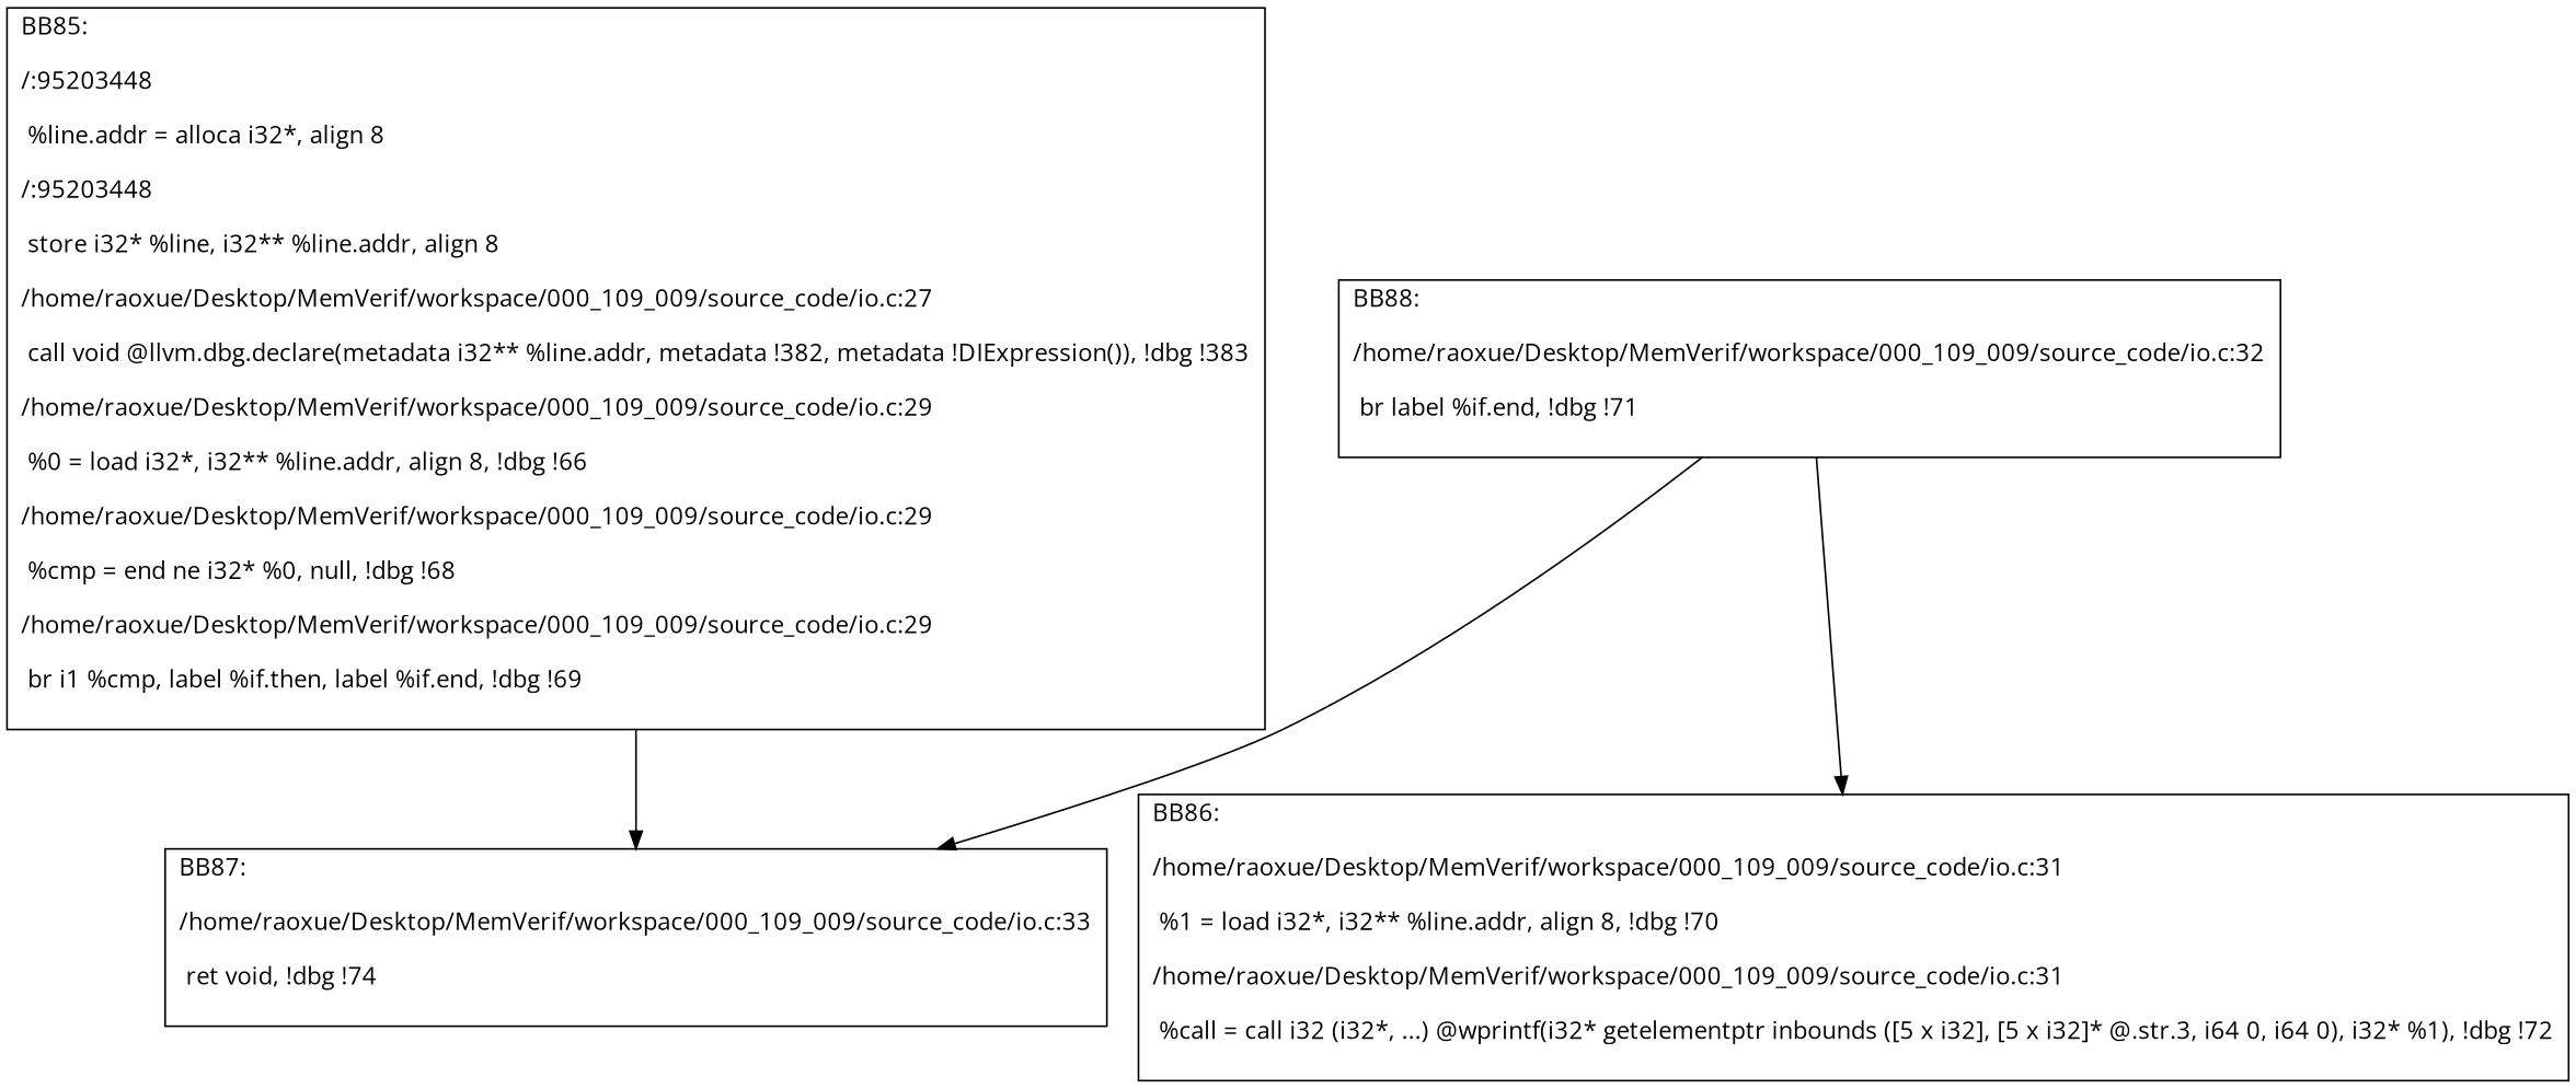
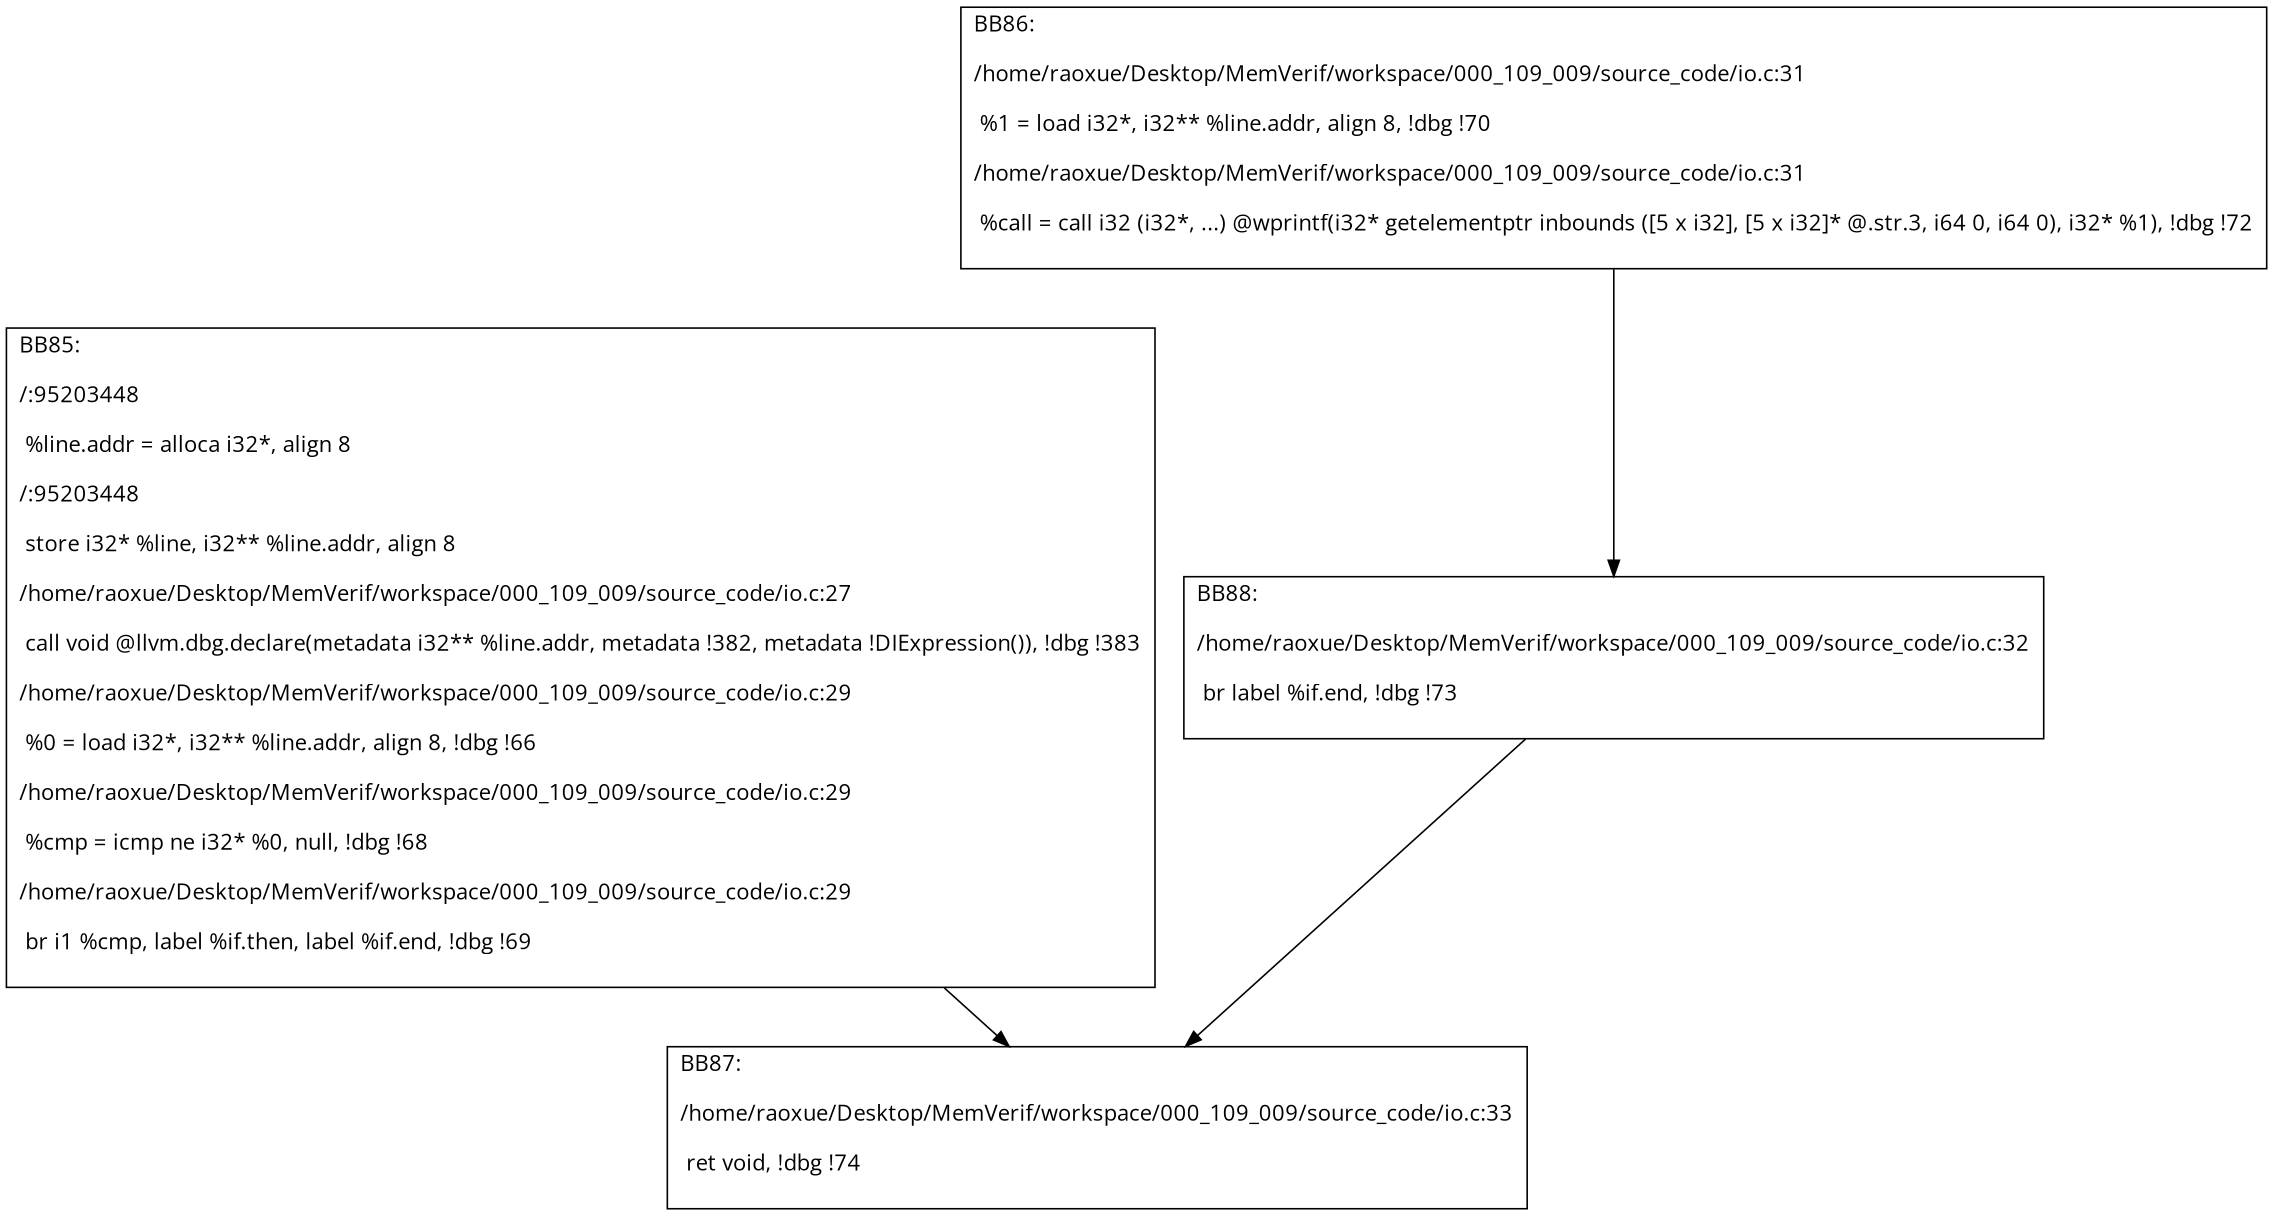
  digraph {
    fontname="Open Sans"
    node [fontname="Open Sans" shape=record]
    edge [fontname="Open Sans"]
-   n1 [label="{BB85:\l\l/:95203448\l\n  %line.addr = alloca i32*, align 8\l\n/:95203448\l\n  store i32* %line, i32** %line.addr, align 8\l\n/home/raoxue/Desktop/MemVerif/workspace/000_109_009/source_code/io.c:27\l\n  call void @llvm.dbg.declare(metadata i32** %line.addr, metadata !382, metadata !DIExpression()), !dbg !383\l\n/home/raoxue/Desktop/MemVerif/workspace/000_109_009/source_code/io.c:29\l\n  %0 = load i32*, i32** %line.addr, align 8, !dbg !66\l\n/home/raoxue/Desktop/MemVerif/workspace/000_109_009/source_code/io.c:29\l\n  %cmp = end ne i32* %0, null, !dbg !68\l\n/home/raoxue/Desktop/MemVerif/workspace/000_109_009/source_code/io.c:29\l\n  br i1 %cmp, label %if.then, label %if.end, !dbg !69\l\n}"]
+   n1 [label="{BB85:\l\l/:95203448\l\n  %line.addr = alloca i32*, align 8\l\n/:95203448\l\n  store i32* %line, i32** %line.addr, align 8\l\n/home/raoxue/Desktop/MemVerif/workspace/000_109_009/source_code/io.c:27\l\n  call void @llvm.dbg.declare(metadata i32** %line.addr, metadata !382, metadata !DIExpression()), !dbg !383\l\n/home/raoxue/Desktop/MemVerif/workspace/000_109_009/source_code/io.c:29\l\n  %0 = load i32*, i32** %line.addr, align 8, !dbg !66\l\n/home/raoxue/Desktop/MemVerif/workspace/000_109_009/source_code/io.c:29\l\n  %cmp = icmp ne i32* %0, null, !dbg !68\l\n/home/raoxue/Desktop/MemVerif/workspace/000_109_009/source_code/io.c:29\l\n  br i1 %cmp, label %if.then, label %if.end, !dbg !69\l\n}"]
    n2 [label="{BB87:\l\l/home/raoxue/Desktop/MemVerif/workspace/000_109_009/source_code/io.c:33\l\n  ret void, !dbg !74\l\n}"]
    n3 [label="{BB86:\l\l/home/raoxue/Desktop/MemVerif/workspace/000_109_009/source_code/io.c:31\l\n  %1 = load i32*, i32** %line.addr, align 8, !dbg !70\l\n/home/raoxue/Desktop/MemVerif/workspace/000_109_009/source_code/io.c:31\l\n  %call = call i32 (i32*, ...) @wprintf(i32* getelementptr inbounds ([5 x i32], [5 x i32]* @.str.3, i64 0, i64 0), i32* %1), !dbg !72\l\n}"]
-   n4 [label="{BB88:\l\l/home/raoxue/Desktop/MemVerif/workspace/000_109_009/source_code/io.c:32\l\n  br label %if.end, !dbg !71\l\n}"]
+   n4 [label="{BB88:\l\l/home/raoxue/Desktop/MemVerif/workspace/000_109_009/source_code/io.c:32\l\n  br label %if.end, !dbg !73\l\n}"]
    n1 -> n2
-   n4 -> n3
+   n3 -> n4
    n4 -> n2
  }
